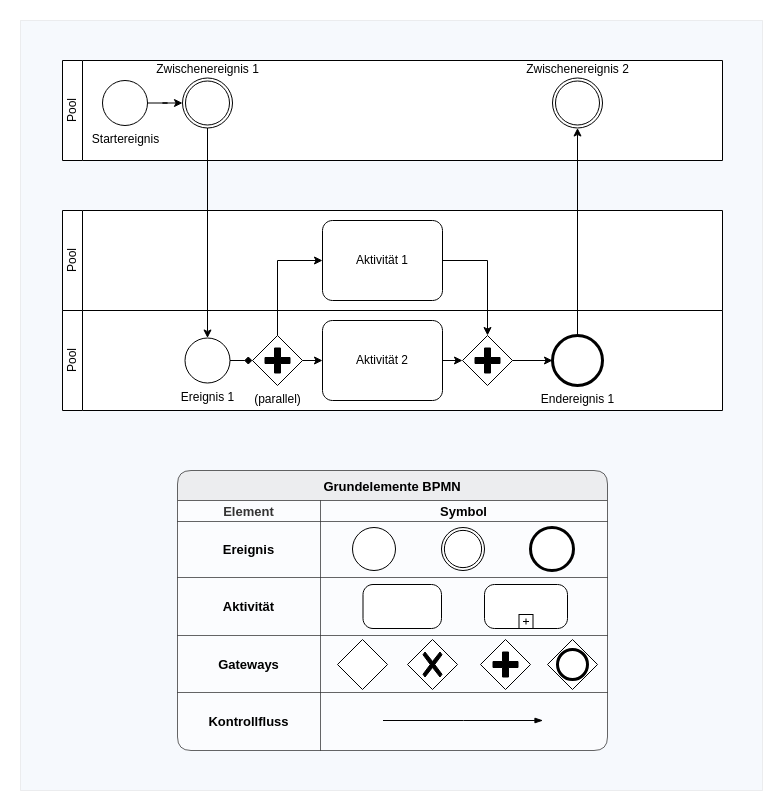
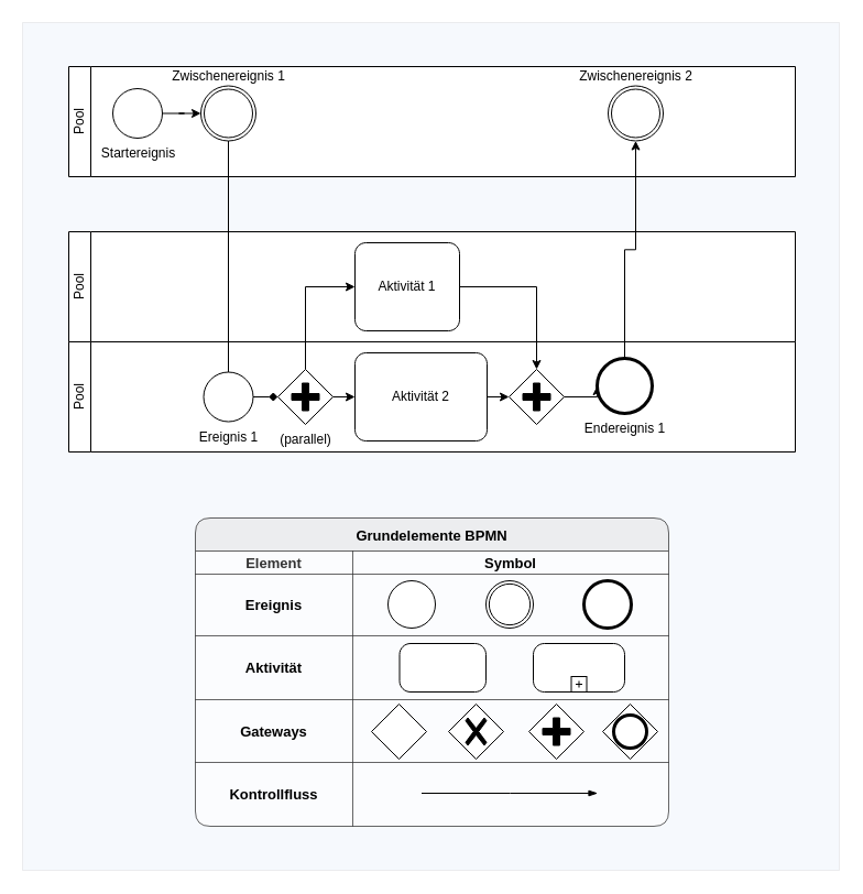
  <mxCell id="0" />
  <mxCell id="1" parent="0" />
  <mxCell id="2" value="" style="rounded=0;whiteSpace=wrap;html=1;fillColor=#A9C4EB;strokeColor=#666666;fontColor=#333333;opacity=10;" parent="1" vertex="1"><mxGeometry x="20" y="20" width="742" height="770" as="geometry" /></mxCell>
  <mxCell id="3" value="Pool" style="swimlane;html=1;startSize=20;fontStyle=0;collapsible=0;horizontal=0;swimlaneLine=1;swimlaneFillColor=#ffffff;strokeWidth=1;whiteSpace=wrap;" parent="1" vertex="1"><mxGeometry x="62" y="60" width="660" height="100" as="geometry" /></mxCell>
  <mxCell id="4" style="edgeStyle=orthogonalEdgeStyle;rounded=0;orthogonalLoop=1;jettySize=auto;html=1;exitX=1;exitY=0.5;exitDx=0;exitDy=0;exitPerimeter=0;" parent="3" source="5" target="6" edge="1"><mxGeometry relative="1" as="geometry" /></mxCell>
  <mxCell id="5" value="Startereignis" style="points=[[0.145,0.145,0],[0.5,0,0],[0.855,0.145,0],[1,0.5,0],[0.855,0.855,0],[0.5,1,0],[0.145,0.855,0],[0,0.5,0]];shape=mxgraph.bpmn.event;html=1;verticalLabelPosition=bottom;labelBackgroundColor=#ffffff;verticalAlign=top;align=center;perimeter=ellipsePerimeter;outlineConnect=0;aspect=fixed;outline=standard;symbol=general;" parent="3" vertex="1"><mxGeometry x="40" y="20" width="45" height="45" as="geometry" /></mxCell>
  <mxCell id="6" value="Zwischenereignis 1" style="points=[[0.145,0.145,0],[0.5,0,0],[0.855,0.145,0],[1,0.5,0],[0.855,0.855,0],[0.5,1,0],[0.145,0.855,0],[0,0.5,0]];shape=mxgraph.bpmn.event;html=1;verticalLabelPosition=top;labelBackgroundColor=#ffffff;verticalAlign=bottom;align=center;perimeter=ellipsePerimeter;outlineConnect=0;aspect=fixed;outline=throwing;symbol=general;labelPosition=center;" parent="3" vertex="1"><mxGeometry x="120" y="17.5" width="50" height="50" as="geometry" /></mxCell>
  <mxCell id="7" value="Zwischenereignis 2" style="points=[[0.145,0.145,0],[0.5,0,0],[0.855,0.145,0],[1,0.5,0],[0.855,0.855,0],[0.5,1,0],[0.145,0.855,0],[0,0.5,0]];shape=mxgraph.bpmn.event;html=1;verticalLabelPosition=top;labelBackgroundColor=#ffffff;verticalAlign=bottom;align=center;perimeter=ellipsePerimeter;outlineConnect=0;aspect=fixed;outline=throwing;symbol=general;labelPosition=center;" parent="3" vertex="1"><mxGeometry x="490" y="17.5" width="50" height="50" as="geometry" /></mxCell>
  <mxCell id="8" value="Pool" style="swimlane;html=1;startSize=20;fontStyle=0;collapsible=0;horizontal=0;swimlaneLine=1;swimlaneFillColor=#ffffff;strokeWidth=1;whiteSpace=wrap;" parent="1" vertex="1"><mxGeometry x="62" y="210" width="660" height="100" as="geometry" /></mxCell>
- <mxCell id="9" value="Aktivität 1" style="points=[[0.25,0,0],[0.5,0,0],[0.75,0,0],[1,0.25,0],[1,0.5,0],[1,0.75,0],[0.75,1,0],[0.5,1,0],[0.25,1,0],[0,0.75,0],[0,0.5,0],[0,0.25,0]];shape=mxgraph.bpmn.task;whiteSpace=wrap;rectStyle=rounded;size=10;html=1;container=1;expand=0;collapsible=0;taskMarker=abstract;" parent="8" vertex="1"><mxGeometry x="260" y="10" width="120" height="80" as="geometry" /></mxCell>
+ <mxCell id="9" value="Aktivität 1" style="points=[[0.25,0,0],[0.5,0,0],[0.75,0,0],[1,0.25,0],[1,0.5,0],[1,0.75,0],[0.75,1,0],[0.5,1,0],[0.25,1,0],[0,0.75,0],[0,0.5,0],[0,0.25,0]];shape=mxgraph.bpmn.task;whiteSpace=wrap;rectStyle=rounded;size=10;html=1;container=1;expand=0;collapsible=0;taskMarker=abstract;" parent="8" vertex="1"><mxGeometry x="260" y="10" width="95" height="80" as="geometry" /></mxCell>
  <mxCell id="10" value="Pool" style="swimlane;html=1;startSize=20;fontStyle=0;collapsible=0;horizontal=0;swimlaneLine=1;swimlaneFillColor=#ffffff;strokeWidth=1;whiteSpace=wrap;" parent="1" vertex="1"><mxGeometry x="62" y="310" width="660" height="100" as="geometry" /></mxCell>
  <mxCell id="11" value="Ereignis 1" style="points=[[0.145,0.145,0],[0.5,0,0],[0.855,0.145,0],[1,0.5,0],[0.855,0.855,0],[0.5,1,0],[0.145,0.855,0],[0,0.5,0]];shape=mxgraph.bpmn.event;html=1;verticalLabelPosition=bottom;labelBackgroundColor=#ffffff;verticalAlign=top;align=center;perimeter=ellipsePerimeter;outlineConnect=0;aspect=fixed;outline=standard;symbol=general;" parent="10" vertex="1"><mxGeometry x="122.5" y="27.5" width="45" height="45" as="geometry" /></mxCell>
  <mxCell id="12" value="(parallel)" style="points=[[0.25,0.25,0],[0.5,0,0],[0.75,0.25,0],[1,0.5,0],[0.75,0.75,0],[0.5,1,0],[0.25,0.75,0],[0,0.5,0]];shape=mxgraph.bpmn.gateway2;html=1;verticalLabelPosition=bottom;labelBackgroundColor=#ffffff;verticalAlign=top;align=center;perimeter=rhombusPerimeter;outlineConnect=0;outline=none;symbol=none;gwType=parallel;" parent="10" vertex="1"><mxGeometry x="190" y="25" width="50" height="50" as="geometry" /></mxCell>
  <mxCell id="13" style="edgeStyle=orthogonalEdgeStyle;rounded=0;orthogonalLoop=1;jettySize=auto;html=1;exitX=1;exitY=0.5;exitDx=0;exitDy=0;exitPerimeter=0;entryX=0;entryY=0.5;entryDx=0;entryDy=0;entryPerimeter=0;endArrow=diamond;" parent="10" source="11" target="12" edge="1"><mxGeometry relative="1" as="geometry" /></mxCell>
  <mxCell id="14" value="Aktivität 2" style="points=[[0.25,0,0],[0.5,0,0],[0.75,0,0],[1,0.25,0],[1,0.5,0],[1,0.75,0],[0.75,1,0],[0.5,1,0],[0.25,1,0],[0,0.75,0],[0,0.5,0],[0,0.25,0]];shape=mxgraph.bpmn.task;whiteSpace=wrap;rectStyle=rounded;size=10;html=1;container=1;expand=0;collapsible=0;taskMarker=abstract;" parent="10" vertex="1"><mxGeometry x="260" y="10" width="120" height="80" as="geometry" /></mxCell>
  <mxCell id="15" style="edgeStyle=orthogonalEdgeStyle;rounded=0;orthogonalLoop=1;jettySize=auto;html=1;exitX=1;exitY=0.5;exitDx=0;exitDy=0;exitPerimeter=0;entryX=0;entryY=0.5;entryDx=0;entryDy=0;entryPerimeter=0;" parent="10" source="12" target="14" edge="1"><mxGeometry relative="1" as="geometry" /></mxCell>
  <mxCell id="16" value="" style="points=[[0.25,0.25,0],[0.5,0,0],[0.75,0.25,0],[1,0.5,0],[0.75,0.75,0],[0.5,1,0],[0.25,0.75,0],[0,0.5,0]];shape=mxgraph.bpmn.gateway2;html=1;verticalLabelPosition=bottom;labelBackgroundColor=#ffffff;verticalAlign=top;align=center;perimeter=rhombusPerimeter;outlineConnect=0;outline=none;symbol=none;gwType=parallel;" parent="10" vertex="1"><mxGeometry x="400" y="25" width="50" height="50" as="geometry" /></mxCell>
  <mxCell id="17" style="edgeStyle=orthogonalEdgeStyle;rounded=0;orthogonalLoop=1;jettySize=auto;html=1;exitX=1;exitY=0.5;exitDx=0;exitDy=0;exitPerimeter=0;entryX=0;entryY=0.5;entryDx=0;entryDy=0;entryPerimeter=0;" parent="10" source="14" target="16" edge="1"><mxGeometry relative="1" as="geometry" /></mxCell>
  <mxCell id="18" value="" style="edgeStyle=orthogonalEdgeStyle;rounded=0;orthogonalLoop=1;jettySize=auto;html=1;exitX=1;exitY=0.5;exitDx=0;exitDy=0;exitPerimeter=0;entryX=0;entryY=0.5;entryDx=0;entryDy=0;entryPerimeter=0;" parent="10" source="16" target="19" edge="1"><mxGeometry relative="1" as="geometry"><mxPoint x="170" y="500" as="sourcePoint" /><mxPoint x="280" y="500" as="targetPoint" /></mxGeometry></mxCell>
- <mxCell id="19" value="Endereignis 1" style="points=[[0.145,0.145,0],[0.5,0,0],[0.855,0.145,0],[1,0.5,0],[0.855,0.855,0],[0.5,1,0],[0.145,0.855,0],[0,0.5,0]];shape=mxgraph.bpmn.event;html=1;verticalLabelPosition=bottom;labelBackgroundColor=#ffffff;verticalAlign=top;align=center;perimeter=ellipsePerimeter;outlineConnect=0;aspect=fixed;outline=end;symbol=terminate2;" parent="10" vertex="1"><mxGeometry x="490" y="25" width="50" height="50" as="geometry" /></mxCell>
- <mxCell id="20" style="edgeStyle=orthogonalEdgeStyle;rounded=0;orthogonalLoop=1;jettySize=auto;html=1;exitX=0.5;exitY=1;exitDx=0;exitDy=0;exitPerimeter=0;entryX=0.5;entryY=0;entryDx=0;entryDy=0;entryPerimeter=0;" parent="1" source="6" target="11" edge="1"><mxGeometry relative="1" as="geometry" /></mxCell>
+ <mxCell id="19" value="Endereignis 1" style="points=[[0.145,0.145,0],[0.5,0,0],[0.855,0.145,0],[1,0.5,0],[0.855,0.855,0],[0.5,1,0],[0.145,0.855,0],[0,0.5,0]];shape=mxgraph.bpmn.event;html=1;verticalLabelPosition=bottom;labelBackgroundColor=#ffffff;verticalAlign=top;align=center;perimeter=ellipsePerimeter;outlineConnect=0;aspect=fixed;outline=end;symbol=terminate2;" parent="10" vertex="1"><mxGeometry x="480" y="15" width="50" height="50" as="geometry" /></mxCell>
+ <mxCell id="20" style="edgeStyle=orthogonalEdgeStyle;rounded=0;orthogonalLoop=1;jettySize=auto;html=1;exitX=0.5;exitY=1;exitDx=0;exitDy=0;exitPerimeter=0;entryX=0.5;entryY=0;entryDx=0;entryDy=0;entryPerimeter=0;endArrow=none;" parent="1" source="6" target="11" edge="1"><mxGeometry relative="1" as="geometry" /></mxCell>
  <mxCell id="21" style="edgeStyle=orthogonalEdgeStyle;rounded=0;orthogonalLoop=1;jettySize=auto;html=1;exitX=0.5;exitY=0;exitDx=0;exitDy=0;exitPerimeter=0;entryX=0;entryY=0.5;entryDx=0;entryDy=0;entryPerimeter=0;" parent="1" source="12" target="9" edge="1"><mxGeometry relative="1" as="geometry" /></mxCell>
  <mxCell id="22" style="edgeStyle=orthogonalEdgeStyle;rounded=0;orthogonalLoop=1;jettySize=auto;html=1;exitX=1;exitY=0.5;exitDx=0;exitDy=0;exitPerimeter=0;entryX=0.5;entryY=0;entryDx=0;entryDy=0;entryPerimeter=0;" parent="1" source="9" target="16" edge="1"><mxGeometry relative="1" as="geometry" /></mxCell>
  <mxCell id="23" style="edgeStyle=orthogonalEdgeStyle;rounded=0;orthogonalLoop=1;jettySize=auto;html=1;exitX=0.5;exitY=0;exitDx=0;exitDy=0;exitPerimeter=0;" parent="1" source="19" target="7" edge="1"><mxGeometry relative="1" as="geometry" /></mxCell>
  <mxCell id="24" value="Grundelemente BPMN" style="shape=table;startSize=30;container=1;collapsible=0;childLayout=tableLayout;labelBackgroundColor=none;labelBorderColor=none;textShadow=0;fontSize=13;fontStyle=1;strokeWidth=1;fillColor=#E6E6E6;gradientColor=none;swimlaneFillColor=default;rounded=1;shadow=0;swimlaneLine=1;opacity=60;" parent="1" vertex="1"><mxGeometry x="177" y="470" width="430" height="280" as="geometry" /></mxCell>
  <mxCell id="25" value="" style="shape=tableRow;horizontal=0;startSize=0;swimlaneHead=0;swimlaneBody=0;strokeColor=inherit;top=0;left=0;bottom=0;right=0;collapsible=0;dropTarget=0;fillColor=none;points=[[0,0.5],[1,0.5]];portConstraint=eastwest;fontSize=13;" parent="24" vertex="1"><mxGeometry y="30" width="430" height="21" as="geometry" /></mxCell>
  <mxCell id="26" value="&lt;b&gt;Element&lt;/b&gt;" style="shape=partialRectangle;html=1;whiteSpace=wrap;connectable=0;overflow=hidden;top=0;left=0;bottom=0;right=0;pointerEvents=1;fontSize=13;fillColor=none;fontColor=#333333;strokeColor=#000000;" parent="25" vertex="1"><mxGeometry width="143" height="21" as="geometry"><mxRectangle width="143" height="21" as="alternateBounds" /></mxGeometry></mxCell>
  <mxCell id="27" value="&lt;b&gt;Symbol&lt;/b&gt;" style="shape=partialRectangle;html=1;whiteSpace=wrap;connectable=0;overflow=hidden;top=0;left=0;bottom=0;right=0;pointerEvents=1;fontSize=13;fillColor=none;" parent="25" vertex="1"><mxGeometry x="143" width="287" height="21" as="geometry"><mxRectangle width="287" height="21" as="alternateBounds" /></mxGeometry></mxCell>
  <mxCell id="28" value="" style="shape=tableRow;horizontal=0;startSize=0;swimlaneHead=0;swimlaneBody=0;strokeColor=default;top=0;left=0;bottom=0;right=0;collapsible=0;dropTarget=0;fillColor=none;points=[[0,0.5],[1,0.5]];portConstraint=eastwest;fontSize=13;" parent="24" vertex="1"><mxGeometry y="51" width="430" height="56" as="geometry" /></mxCell>
  <mxCell id="29" value="&lt;b&gt;Ereignis&lt;/b&gt;" style="shape=partialRectangle;html=1;whiteSpace=wrap;connectable=0;strokeColor=inherit;overflow=hidden;fillColor=none;top=0;left=0;bottom=0;right=0;pointerEvents=1;fontSize=13;" parent="28" vertex="1"><mxGeometry width="143" height="56" as="geometry"><mxRectangle width="143" height="56" as="alternateBounds" /></mxGeometry></mxCell>
  <mxCell id="30" value="" style="shape=partialRectangle;html=1;whiteSpace=wrap;connectable=0;strokeColor=default;overflow=hidden;fillColor=none;top=0;left=0;bottom=0;right=0;pointerEvents=1;fontSize=13;" parent="28" vertex="1"><mxGeometry x="143" width="287" height="56" as="geometry"><mxRectangle width="287" height="56" as="alternateBounds" /></mxGeometry></mxCell>
  <mxCell id="31" value="" style="shape=tableRow;horizontal=0;startSize=0;swimlaneHead=0;swimlaneBody=0;strokeColor=inherit;top=0;left=0;bottom=0;right=0;collapsible=0;dropTarget=0;fillColor=none;points=[[0,0.5],[1,0.5]];portConstraint=eastwest;fontSize=13;" parent="24" vertex="1"><mxGeometry y="107" width="430" height="58" as="geometry" /></mxCell>
  <mxCell id="32" value="&lt;b&gt;Aktivität&lt;/b&gt;" style="shape=partialRectangle;html=1;whiteSpace=wrap;connectable=0;strokeColor=inherit;overflow=hidden;fillColor=none;top=0;left=0;bottom=0;right=0;pointerEvents=1;fontSize=13;" parent="31" vertex="1"><mxGeometry width="143" height="58" as="geometry"><mxRectangle width="143" height="58" as="alternateBounds" /></mxGeometry></mxCell>
  <mxCell id="33" value="" style="shape=partialRectangle;html=1;whiteSpace=wrap;connectable=0;strokeColor=inherit;overflow=hidden;fillColor=none;top=0;left=0;bottom=0;right=0;pointerEvents=1;fontSize=13;" parent="31" vertex="1"><mxGeometry x="143" width="287" height="58" as="geometry"><mxRectangle width="287" height="58" as="alternateBounds" /></mxGeometry></mxCell>
  <mxCell id="34" value="" style="shape=tableRow;horizontal=0;startSize=0;swimlaneHead=0;swimlaneBody=0;strokeColor=inherit;top=0;left=0;bottom=0;right=0;collapsible=0;dropTarget=0;fillColor=none;points=[[0,0.5],[1,0.5]];portConstraint=eastwest;fontSize=13;" parent="24" vertex="1"><mxGeometry y="165" width="430" height="57" as="geometry" /></mxCell>
  <mxCell id="35" value="&lt;b&gt;Gateways&lt;/b&gt;" style="shape=partialRectangle;html=1;whiteSpace=wrap;connectable=0;strokeColor=inherit;overflow=hidden;fillColor=none;top=0;left=0;bottom=0;right=0;pointerEvents=1;fontSize=13;" parent="34" vertex="1"><mxGeometry width="143" height="57" as="geometry"><mxRectangle width="143" height="57" as="alternateBounds" /></mxGeometry></mxCell>
  <mxCell id="36" value="" style="shape=partialRectangle;html=1;whiteSpace=wrap;connectable=0;strokeColor=inherit;overflow=hidden;fillColor=none;top=0;left=0;bottom=0;right=0;pointerEvents=1;fontSize=13;" parent="34" vertex="1"><mxGeometry x="143" width="287" height="57" as="geometry"><mxRectangle width="287" height="57" as="alternateBounds" /></mxGeometry></mxCell>
  <mxCell id="37" style="shape=tableRow;horizontal=0;startSize=0;swimlaneHead=0;swimlaneBody=0;strokeColor=inherit;top=0;left=0;bottom=0;right=0;collapsible=0;dropTarget=0;fillColor=none;points=[[0,0.5],[1,0.5]];portConstraint=eastwest;fontSize=13;" parent="24" vertex="1"><mxGeometry y="222" width="430" height="58" as="geometry" /></mxCell>
  <mxCell id="38" value="&lt;b&gt;Kontrollfluss&lt;/b&gt;" style="shape=partialRectangle;html=1;whiteSpace=wrap;connectable=0;strokeColor=inherit;overflow=hidden;fillColor=none;top=0;left=0;bottom=0;right=0;pointerEvents=1;fontSize=13;" parent="37" vertex="1"><mxGeometry width="143" height="58" as="geometry"><mxRectangle width="143" height="58" as="alternateBounds" /></mxGeometry></mxCell>
  <mxCell id="39" style="shape=partialRectangle;html=1;whiteSpace=wrap;connectable=0;strokeColor=inherit;overflow=hidden;fillColor=none;top=0;left=0;bottom=0;right=0;pointerEvents=1;fontSize=13;" parent="37" vertex="1"><mxGeometry x="143" width="287" height="58" as="geometry"><mxRectangle width="287" height="58" as="alternateBounds" /></mxGeometry></mxCell>
  <mxCell id="40" value="" style="points=[[0.145,0.145,0],[0.5,0,0],[0.855,0.145,0],[1,0.5,0],[0.855,0.855,0],[0.5,1,0],[0.145,0.855,0],[0,0.5,0]];shape=mxgraph.bpmn.event;html=1;verticalLabelPosition=bottom;labelBackgroundColor=#ffffff;verticalAlign=top;align=center;perimeter=ellipsePerimeter;outlineConnect=0;aspect=fixed;outline=standard;symbol=general;" parent="1" vertex="1"><mxGeometry x="352" y="527" width="43" height="43" as="geometry" /></mxCell>
  <mxCell id="41" value="" style="points=[[0.145,0.145,0],[0.5,0,0],[0.855,0.145,0],[1,0.5,0],[0.855,0.855,0],[0.5,1,0],[0.145,0.855,0],[0,0.5,0]];shape=mxgraph.bpmn.event;html=1;verticalLabelPosition=bottom;labelBackgroundColor=#ffffff;verticalAlign=top;align=center;perimeter=ellipsePerimeter;outlineConnect=0;aspect=fixed;outline=throwing;symbol=general;strokeColor=#000000;" parent="1" vertex="1"><mxGeometry x="441" y="527" width="43" height="43" as="geometry" /></mxCell>
  <mxCell id="42" value="" style="points=[[0.145,0.145,0],[0.5,0,0],[0.855,0.145,0],[1,0.5,0],[0.855,0.855,0],[0.5,1,0],[0.145,0.855,0],[0,0.5,0]];shape=mxgraph.bpmn.event;html=1;verticalLabelPosition=bottom;labelBackgroundColor=#ffffff;verticalAlign=top;align=center;perimeter=ellipsePerimeter;outlineConnect=0;aspect=fixed;outline=end;symbol=terminate2;strokeColor=#000000;" parent="1" vertex="1"><mxGeometry x="530" y="527" width="43" height="43" as="geometry" /></mxCell>
  <mxCell id="43" value="" style="points=[[0.25,0,0],[0.5,0,0],[0.75,0,0],[1,0.25,0],[1,0.5,0],[1,0.75,0],[0.75,1,0],[0.5,1,0],[0.25,1,0],[0,0.75,0],[0,0.5,0],[0,0.25,0]];shape=mxgraph.bpmn.task;whiteSpace=wrap;rectStyle=rounded;size=10;html=1;container=1;expand=0;collapsible=0;taskMarker=abstract;" parent="1" vertex="1"><mxGeometry x="362.5" y="584" width="78.5" height="44" as="geometry" /></mxCell>
  <mxCell id="44" value="" style="points=[[0.25,0,0],[0.5,0,0],[0.75,0,0],[1,0.25,0],[1,0.5,0],[1,0.75,0],[0.75,1,0],[0.5,1,0],[0.25,1,0],[0,0.75,0],[0,0.5,0],[0,0.25,0]];shape=mxgraph.bpmn.task;whiteSpace=wrap;rectStyle=rounded;size=10;html=1;container=1;expand=0;collapsible=0;taskMarker=abstract;isLoopSub=1;strokeColor=#000000;" parent="1" vertex="1"><mxGeometry x="484" y="584" width="83" height="44" as="geometry" /></mxCell>
  <mxCell id="45" value="" style="edgeStyle=elbowEdgeStyle;fontSize=12;html=1;endArrow=blockThin;endFill=1;rounded=0;" parent="1" edge="1"><mxGeometry width="160" relative="1" as="geometry"><mxPoint x="382.5" y="720" as="sourcePoint" /><mxPoint x="542.5" y="720" as="targetPoint" /></mxGeometry></mxCell>
  <mxCell id="46" value="" style="points=[[0.25,0.25,0],[0.5,0,0],[0.75,0.25,0],[1,0.5,0],[0.75,0.75,0],[0.5,1,0],[0.25,0.75,0],[0,0.5,0]];shape=mxgraph.bpmn.gateway2;html=1;verticalLabelPosition=bottom;labelBackgroundColor=#ffffff;verticalAlign=top;align=center;perimeter=rhombusPerimeter;outlineConnect=0;outline=none;symbol=none;gwType=parallel;strokeColor=#000000;" parent="1" vertex="1"><mxGeometry x="480" y="639" width="50" height="50" as="geometry" /></mxCell>
  <mxCell id="47" value="" style="points=[[0.25,0.25,0],[0.5,0,0],[0.75,0.25,0],[1,0.5,0],[0.75,0.75,0],[0.5,1,0],[0.25,0.75,0],[0,0.5,0]];shape=mxgraph.bpmn.gateway2;html=1;verticalLabelPosition=bottom;labelBackgroundColor=#ffffff;verticalAlign=top;align=center;perimeter=rhombusPerimeter;outlineConnect=0;outline=none;symbol=none;strokeColor=#000000;" parent="1" vertex="1"><mxGeometry x="337" y="639" width="50" height="50" as="geometry" /></mxCell>
  <mxCell id="48" value="" style="points=[[0.25,0.25,0],[0.5,0,0],[0.75,0.25,0],[1,0.5,0],[0.75,0.75,0],[0.5,1,0],[0.25,0.75,0],[0,0.5,0]];shape=mxgraph.bpmn.gateway2;html=1;verticalLabelPosition=bottom;labelBackgroundColor=#ffffff;verticalAlign=top;align=center;perimeter=rhombusPerimeter;outlineConnect=0;outline=none;symbol=none;gwType=exclusive;strokeColor=#000000;" parent="1" vertex="1"><mxGeometry x="407" y="639" width="50" height="50" as="geometry" /></mxCell>
  <mxCell id="49" value="" style="points=[[0.25,0.25,0],[0.5,0,0],[0.75,0.25,0],[1,0.5,0],[0.75,0.75,0],[0.5,1,0],[0.25,0.75,0],[0,0.5,0]];shape=mxgraph.bpmn.gateway2;html=1;verticalLabelPosition=bottom;labelBackgroundColor=#ffffff;verticalAlign=top;align=center;perimeter=rhombusPerimeter;outlineConnect=0;outline=end;symbol=general;strokeColor=#000000;" parent="1" vertex="1"><mxGeometry x="547" y="639" width="50" height="50" as="geometry" /></mxCell>
